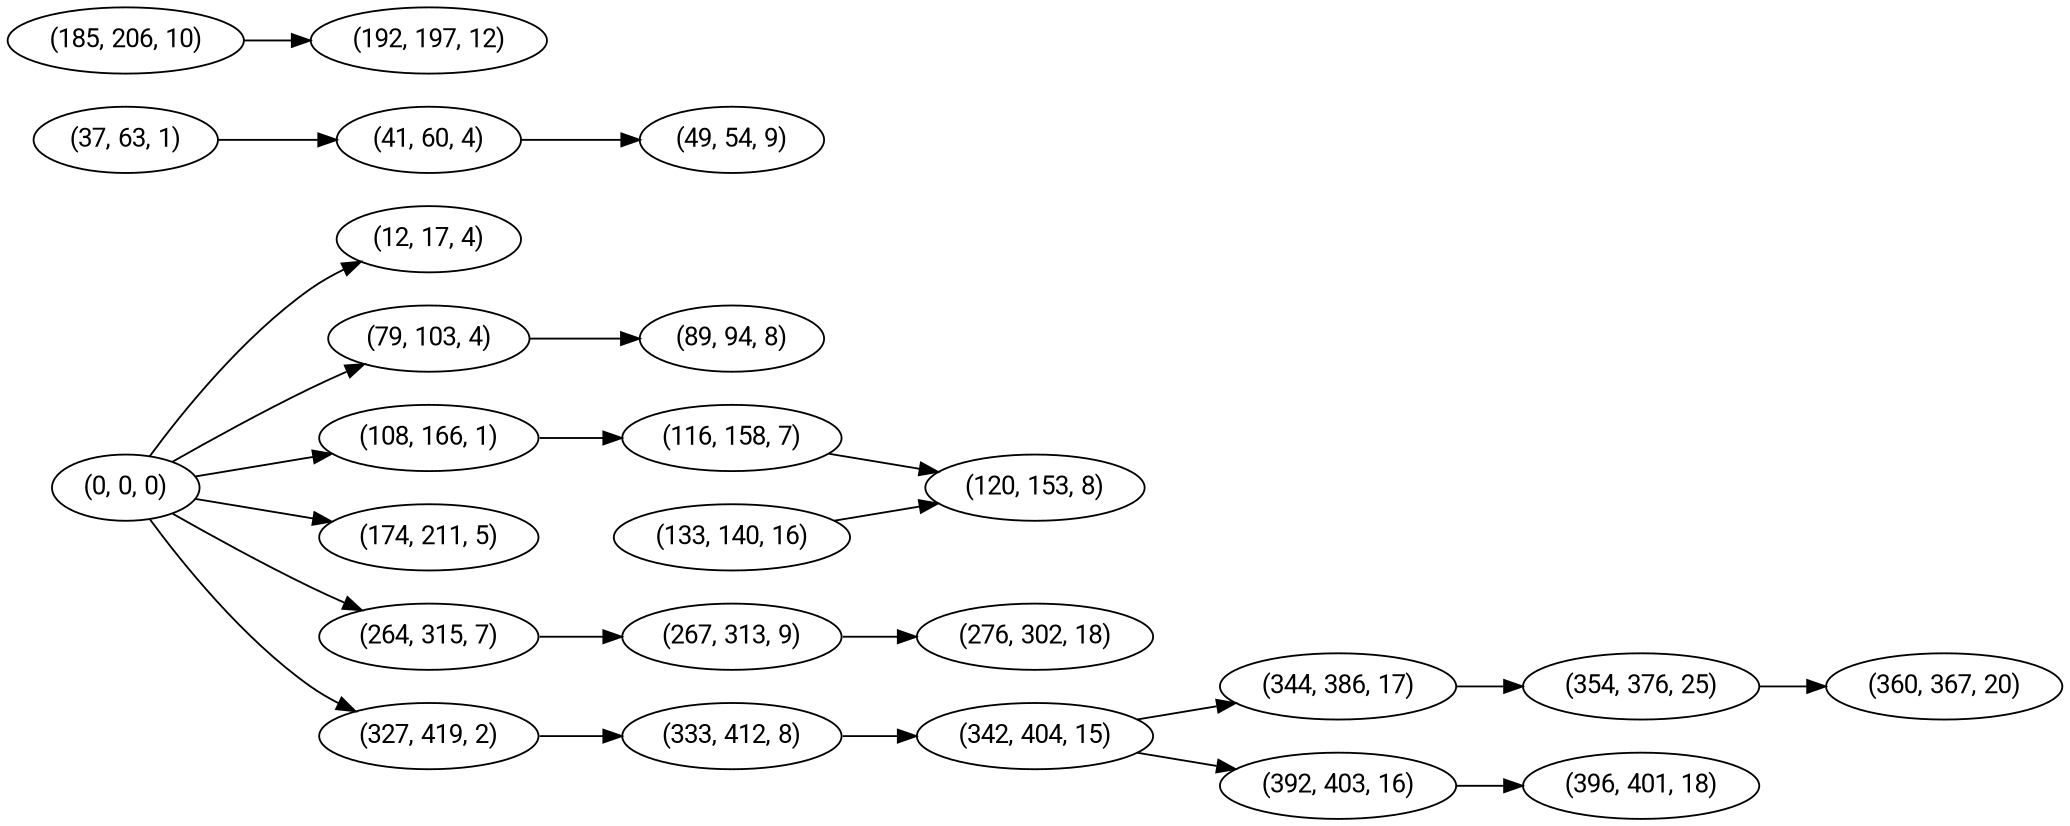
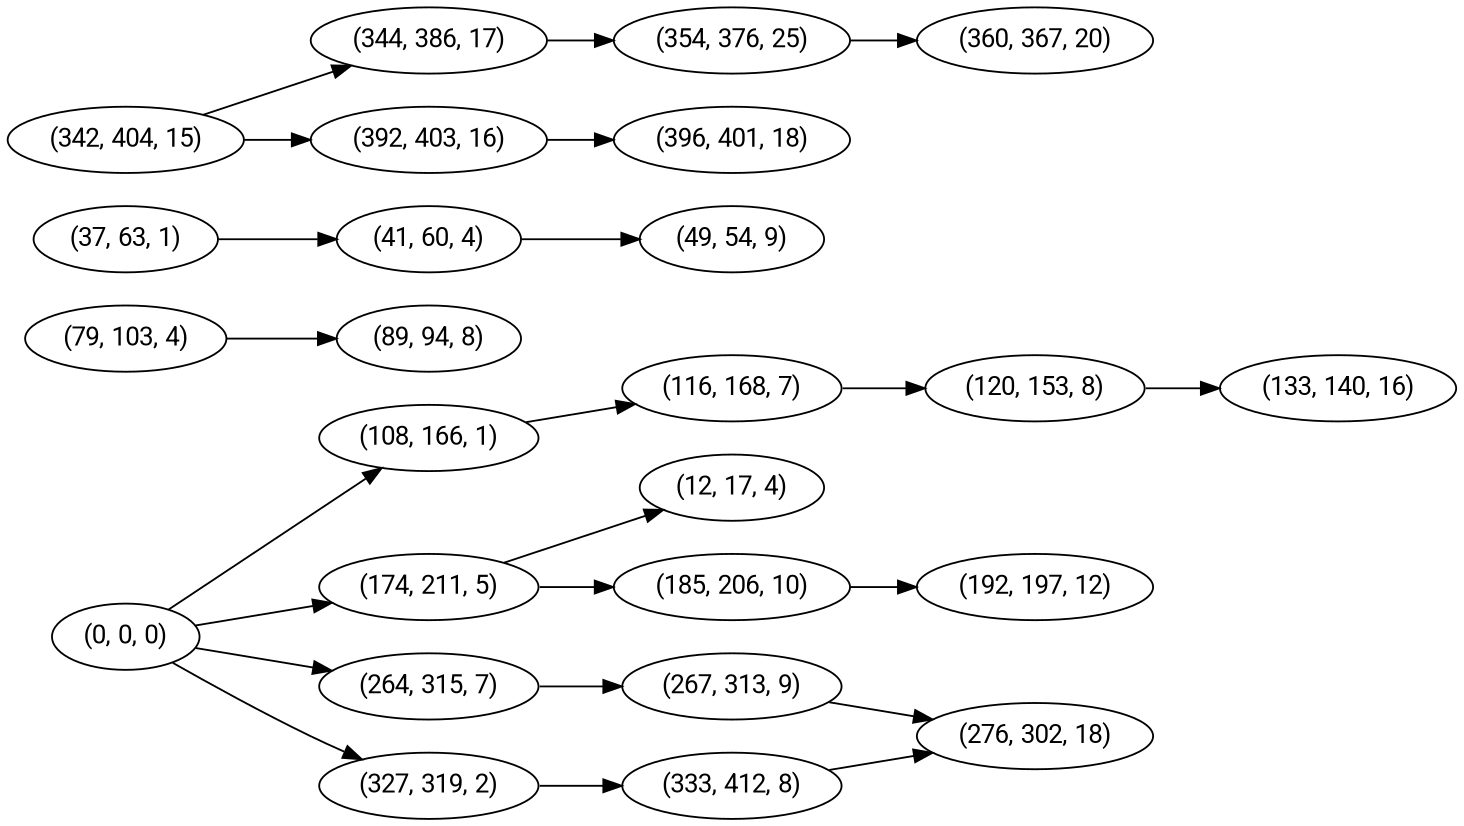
  digraph {
    fontname=Roboto
    rankdir=LR
    node [fontname=Roboto]
    edge [fontname=Roboto]
    "(0, 0, 0)"
    "(12, 17, 4)"
    "(79, 103, 4)"
    "(108, 166, 1)"
    "(174, 211, 5)"
    "(264, 315, 7)"
-   "(327, 419, 2)"
+   "(327, 419, 2)" [label="(327, 319, 2)"]
    "(37, 63, 1)"
    "(41, 60, 4)"
    "(89, 94, 8)"
-   "(116, 158, 7)"
+   "(116, 158, 7)" [label="(116, 168, 7)"]
    "(185, 206, 10)"
    "(267, 313, 9)"
    "(333, 412, 8)"
    "(49, 54, 9)"
    "(120, 153, 8)"
    "(133, 140, 16)"
    "(192, 197, 12)"
    "(276, 302, 18)"
    "(342, 404, 15)"
    "(344, 386, 17)"
    "(392, 403, 16)"
    "(354, 376, 25)"
    "(396, 401, 18)"
    n25 [label="(360, 367, 20)"]
-   "(0, 0, 0)" -> "(12, 17, 4)"
-   "(0, 0, 0)" -> "(79, 103, 4)"
+   "(174, 211, 5)" -> "(12, 17, 4)"
    "(0, 0, 0)" -> "(108, 166, 1)"
    "(0, 0, 0)" -> "(174, 211, 5)"
    "(0, 0, 0)" -> "(264, 315, 7)"
    "(0, 0, 0)" -> "(327, 419, 2)"
    "(79, 103, 4)" -> "(89, 94, 8)"
    "(108, 166, 1)" -> "(116, 158, 7)"
+   "(174, 211, 5)" -> "(185, 206, 10)"
    "(264, 315, 7)" -> "(267, 313, 9)"
    "(327, 419, 2)" -> "(333, 412, 8)"
    "(37, 63, 1)" -> "(41, 60, 4)"
    "(41, 60, 4)" -> "(49, 54, 9)"
    "(116, 158, 7)" -> "(120, 153, 8)"
    "(185, 206, 10)" -> "(192, 197, 12)"
    "(267, 313, 9)" -> "(276, 302, 18)"
-   "(333, 412, 8)" -> "(342, 404, 15)"
-   "(133, 140, 16)" -> "(120, 153, 8)"
+   "(333, 412, 8)" -> "(276, 302, 18)"
+   "(120, 153, 8)" -> "(133, 140, 16)"
    "(342, 404, 15)" -> "(344, 386, 17)"
    "(342, 404, 15)" -> "(392, 403, 16)"
    "(344, 386, 17)" -> "(354, 376, 25)"
    "(392, 403, 16)" -> "(396, 401, 18)"
    "(354, 376, 25)" -> n25
  }
